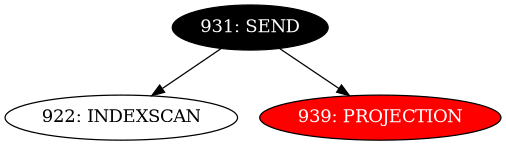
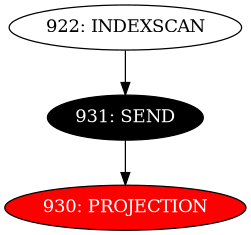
  digraph {
    node [fontcolor=white style=filled]
    n1 [label="922: INDEXSCAN" fontcolor="" style=""]
-   n2 [fillcolor=red label="939: PROJECTION"]
+   n2 [fillcolor=red label="930: PROJECTION"]
    n3 [fillcolor=black label="931: SEND"]
-   n3 -> n1
+   n1 -> n3
    n3 -> n2
  }
